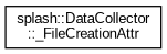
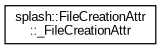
  digraph {
    rankdir=LR
    fontname="Liberation Sans"
-   n1 [color=black fillcolor=white fontname="Liberation Sans" fontsize=10 height=0.2 label="splash::DataCollector\l::_FileCreationAttr" shape=record style=filled width=0.4]
+   n1 [color=black fillcolor=white fontname="Liberation Sans" fontsize=10 height=0.2 label="splash::FileCreationAttr\l::_FileCreationAttr" shape=record style=filled width=0.4]
  }
